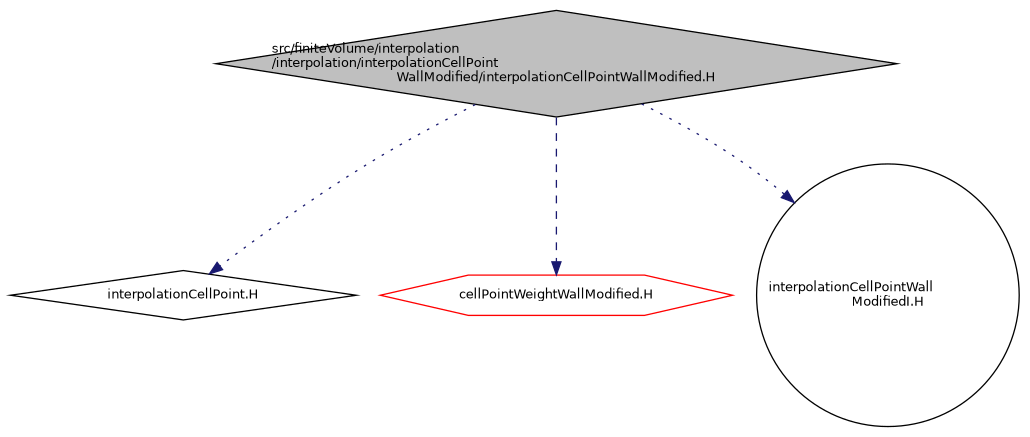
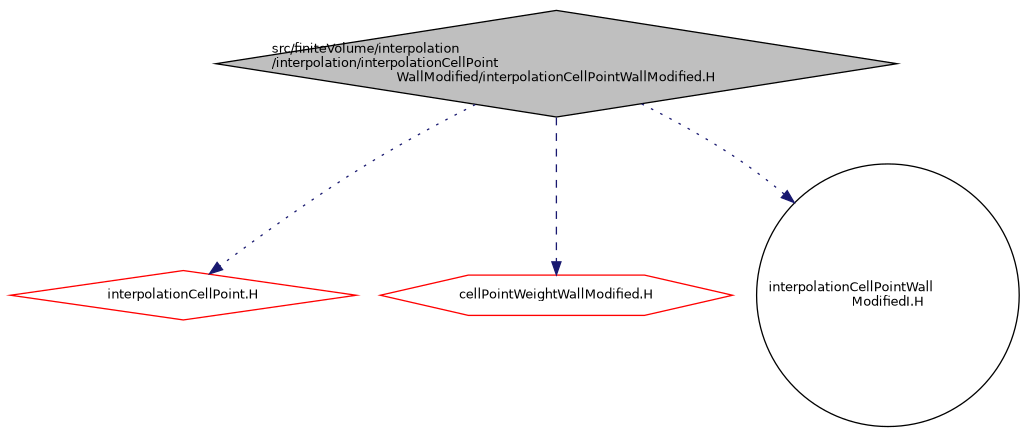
  digraph {
    node [color=black fontname=Helvetica fontsize=10 shape=diamond]
    edge [color=midnightblue fontname=Helvetica fontsize=10 labelfontname=Helvetica labelfontsize=10 style=dotted]
    n1 [fillcolor=grey75 fontcolor=black height=0.2 label="src/finiteVolume/interpolation\l/interpolation/interpolationCellPoint\lWallModified/interpolationCellPointWallModified.H" style=filled width=0.4]
-   n2 [height=0.2 label="interpolationCellPoint.H" width=0.4]
+   n2 [color=red height=0.2 label="interpolationCellPoint.H" width=0.4]
    n3 [color=red height=0.2 label="cellPointWeightWallModified.H" shape=hexagon width=0.4]
    n4 [height=0.2 label="interpolationCellPointWall\lModifiedI.H" shape=circle width=0.4]
    n1 -> n2
    n1 -> n3 [style=dashed]
    n1 -> n4
  }
